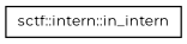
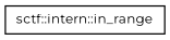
  digraph {
    rankdir=LR
    fontname=Montserrat
-   n1 [color=black fillcolor=white fontname=Montserrat fontsize=10 height=0.2 label="sctf::intern::in_intern" shape=record style=filled width=0.4]
+   n1 [color=black fillcolor=white fontname=Montserrat fontsize=10 height=0.2 label="sctf::intern::in_range" shape=record style=filled width=0.4]
  }
